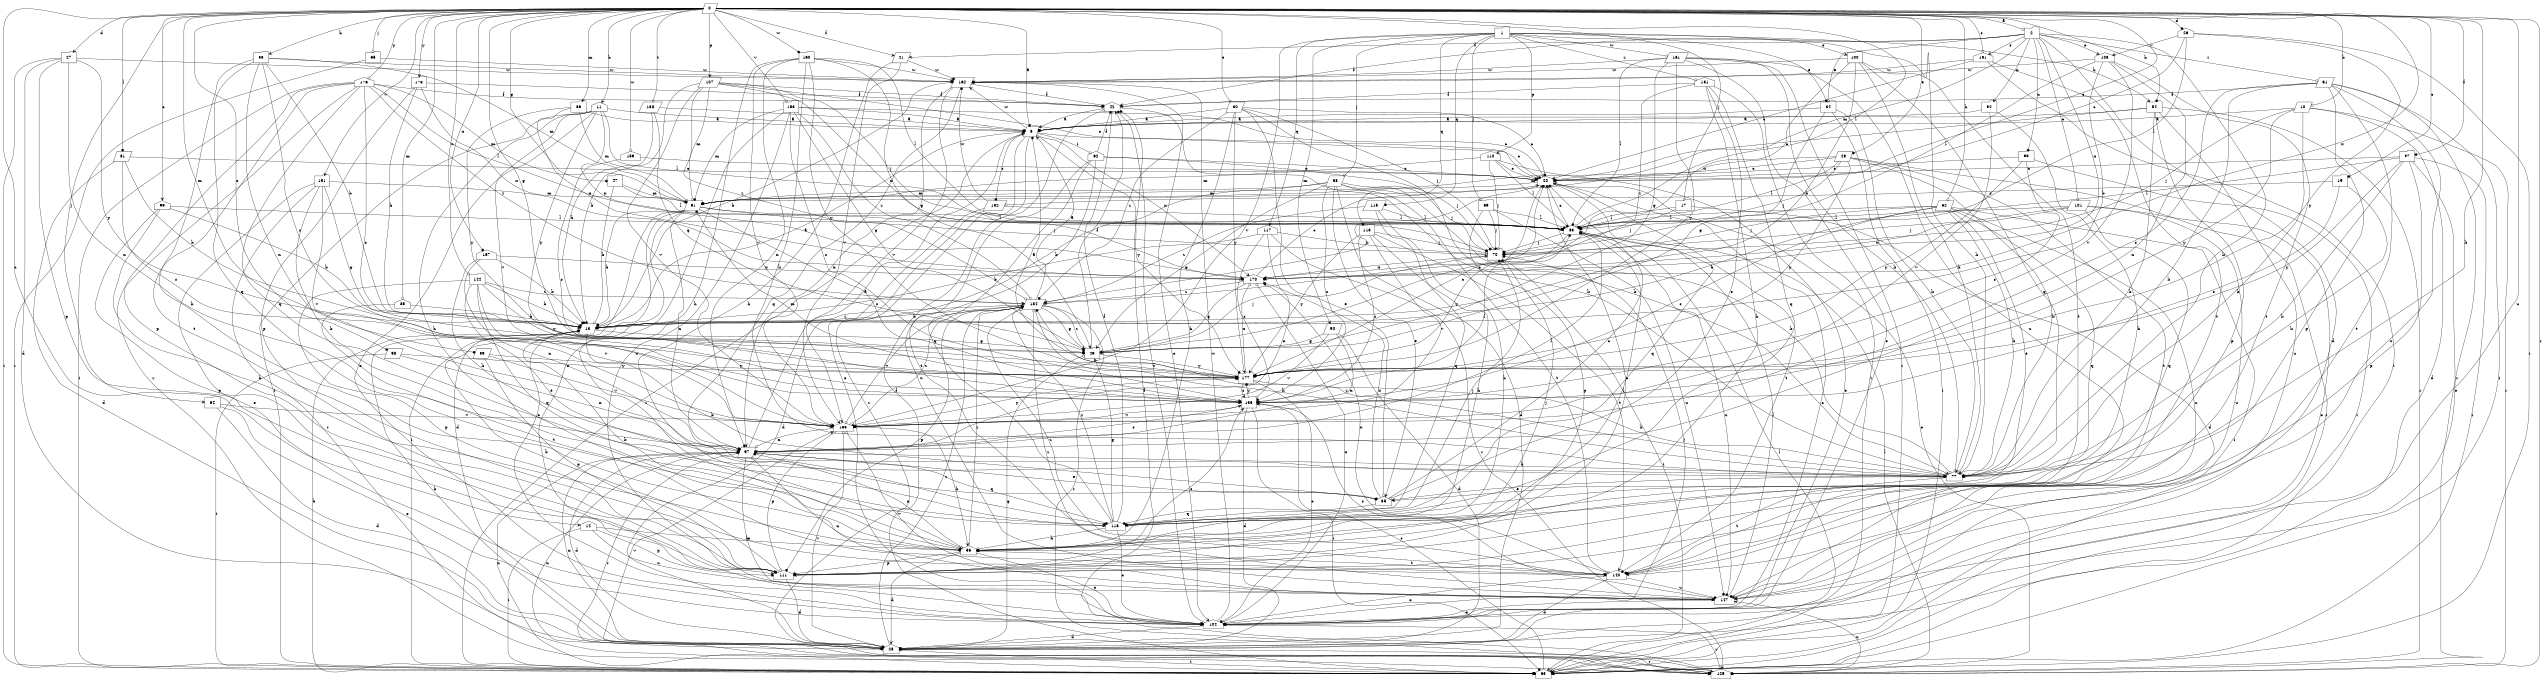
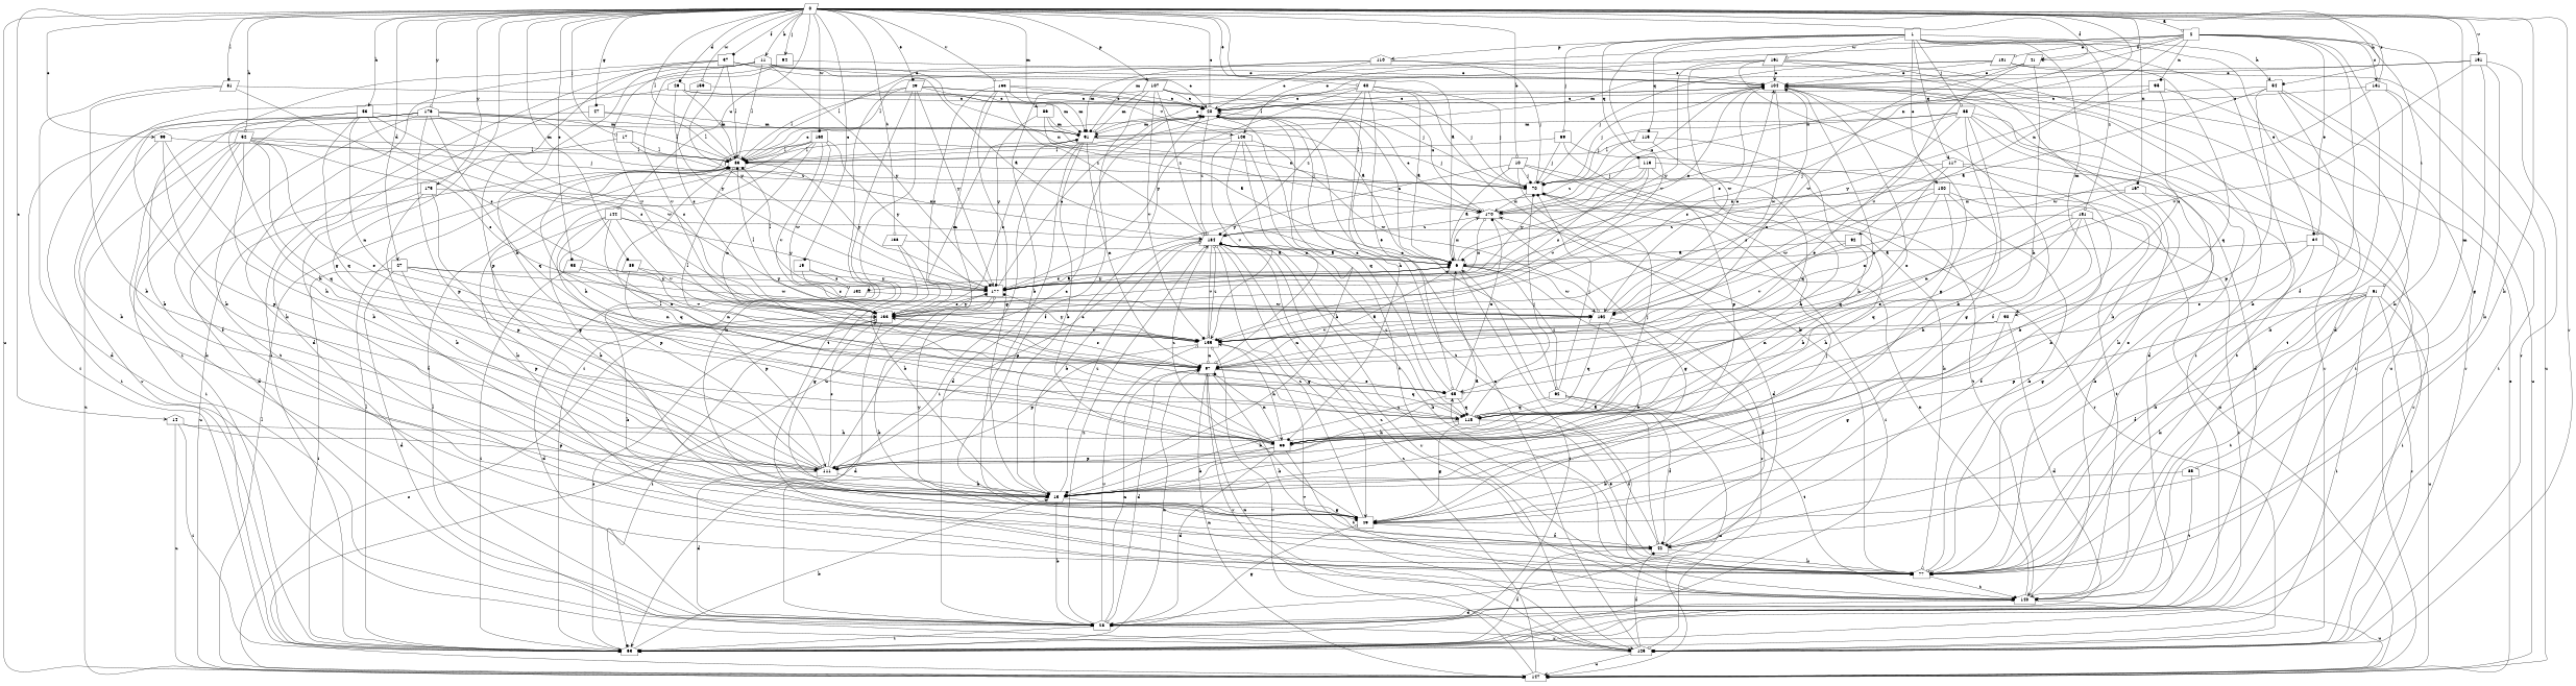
  strict digraph {
    node [shape=house]
    edge [arrowhead=vee]
    0 [shape=parallelogram]
    2 [shape=folder]
    6 [shape=parallelogram]
    10 [shape=parallelogram]
    11
    14
    19 [shape=folder]
    20
    26
    27 [shape=folder]
    29 [shape=parallelogram]
    30 [shape=parallelogram]
    37 [shape=folder]
    41 [shape=parallelogram]
    47 [shape=folder]
    49 [shape=folder]
    52 [shape=parallelogram]
    53 [shape=folder]
    54 [shape=folder]
    64 [shape=folder]
-   65 [shape=folder]
    n22 [label=17 shape=folder]
    77
    81 [shape=parallelogram]
    83
    85
    86 [shape=folder]
    89 [shape=parallelogram]
    98 [shape=parallelogram]
    99
    107 [shape=parallelogram]
    125
    131
    138 [shape=parallelogram]
    144 [shape=folder]
    147
    151 [shape=folder]
    153 [shape=folder]
    159
    160 [shape=folder]
    167
    170
    175 [shape=folder]
    176
    34 [shape=folder]
    28
    42
    61 [shape=parallelogram]
    91 [shape=parallelogram]
    92 [shape=folder]
    95 [shape=folder]
    101 [shape=parallelogram]
    103
    62
    63
    104
    132 [shape=parallelogram]
    162 [shape=parallelogram]
    177 [shape=folder]
    70 [shape=folder]
    155
-   56
+   56 [shape=folder]
    111
    133 [shape=folder]
    184 [shape=parallelogram]
    118
    140
    97 [shape=parallelogram]
    35
    13 [shape=parallelogram]
    1 [shape=folder]
    68 [shape=parallelogram]
    69 [shape=folder]
    90 [shape=parallelogram]
    100 [shape=folder]
    110
    113 [shape=folder]
    115 [shape=parallelogram]
    117
    161 [shape=parallelogram]
    181
    0 -> 2 [arrowhead=odot label=a]
    0 -> 6 [arrowhead=dot label=a]
    0 -> 10 [arrowhead=odot label=b]
    0 -> 11 [label=b]
    0 -> 14 [label=c]
    0 -> 19 [arrowhead=dot label=c]
    0 -> 20 [arrowhead=odot label=c]
    0 -> 26 [arrowhead=dot label=d]
    0 -> 27 [label=d]
    0 -> 29 [arrowhead=dot label=e]
    0 -> 30 [arrowhead=odot label=e]
    0 -> 37 [arrowhead=dot label=f]
    0 -> 41 [label=f]
    0 -> 47 [arrowhead=dot label=g]
    0 -> 49 [arrowhead=dot label=g]
    0 -> 52 [arrowhead=odot label=h]
    0 -> 53 [label=h]
    0 -> 54 [arrowhead=dot label=h]
    0 -> 64 [label=j]
-   0 -> 65 [arrowhead=odot label=j]
    0 -> n22 [arrowhead=odot label=j]
    0 -> 77 [arrowhead=odot label=k]
    0 -> 81 [arrowhead=dot label=l]
    0 -> 83 [arrowhead=odot label=l]
    0 -> 85 [arrowhead=odot label=m]
    0 -> 86 [label=m]
    0 -> 89 [arrowhead=dot label=m]
    0 -> 98 [arrowhead=dot label=o]
    0 -> 99 [label=o]
    0 -> 107 [label=p]
    0 -> 125 [arrowhead=dot label=r]
    0 -> 131 [arrowhead=odot label=s]
    0 -> 138 [arrowhead=odot label=t]
    0 -> 144 [arrowhead=odot label=u]
    0 -> 147 [label=u]
    0 -> 151 [label=v]
    0 -> 153 [arrowhead=odot label=v]
    0 -> 159 [arrowhead=odot label=w]
    0 -> 160 [arrowhead=dot label=w]
    0 -> 167 [arrowhead=dot label=x]
    0 -> 170 [label=x]
    0 -> 175 [label=y]
    0 -> 176 [arrowhead=odot label=y]
    2 -> 41 [label=f]
    2 -> 77 [label=k]
    2 -> 131 [label=s]
    2 -> 170 [arrowhead=dot label=x]
    2 -> 34 [arrowhead=odot label=e]
    2 -> 28 [arrowhead=dot label=d]
    2 -> 42 [label=f]
    2 -> 61 [arrowhead=odot label=i]
    2 -> 91 [arrowhead=dot label=m]
    2 -> 92 [label=n]
    2 -> 95 [arrowhead=dot label=n]
    2 -> 101 [arrowhead=odot label=o]
    2 -> 103 [label=o]
    6 -> 20 [arrowhead=dot label=c]
    6 -> 125 [arrowhead=odot label=r]
    6 -> 170 [label=x]
    6 -> 62 [arrowhead=odot label=i]
    6 -> 63 [arrowhead=dot label=i]
    6 -> 104 [arrowhead=odot label=o]
    6 -> 132 [arrowhead=dot label=s]
    6 -> 162 [label=w]
    6 -> 177 [arrowhead=dot label=y]
    10 -> 6 [arrowhead=odot label=a]
    10 -> 77 [arrowhead=odot label=k]
    10 -> 125 [arrowhead=odot label=r]
    10 -> 28 [arrowhead=odot label=d]
    10 -> 177 [arrowhead=odot label=y]
    10 -> 70 [arrowhead=dot label=j]
    11 -> 6 [label=a]
    11 -> 83 [arrowhead=odot label=l]
    11 -> 170 [label=x]
    11 -> 63 [arrowhead=dot label=i]
    11 -> 104 [label=o]
    11 -> 177 [arrowhead=dot label=y]
    11 -> 155 [arrowhead=dot label=v]
    11 -> 56 [arrowhead=dot label=h]
    14 -> 147 [arrowhead=dot label=u]
    14 -> 63 [label=i]
    14 -> 56 [arrowhead=odot label=h]
    14 -> 111 [arrowhead=dot label=p]
    19 -> 77 [label=k]
    19 -> 132 [arrowhead=odot label=s]
    19 -> 133 [arrowhead=odot label=s]
    20 -> 91 [arrowhead=dot label=m]
    20 -> 184 [arrowhead=odot label=z]
    20 -> 118 [arrowhead=dot label=q]
    20 -> 140 [arrowhead=dot label=t]
    26 -> 20 [label=c]
    26 -> 83 [arrowhead=dot label=l]
    26 -> 103 [label=v]
    26 -> 63 [label=i]
    26 -> 177 [arrowhead=dot label=y]
    27 -> 28 [arrowhead=dot label=d]
    27 -> 63 [arrowhead=dot label=i]
    27 -> 162 [arrowhead=dot label=w]
    27 -> 177 [arrowhead=odot label=y]
    27 -> 111 [label=p]
    27 -> 97 [arrowhead=dot label=n]
    29 -> 20 [arrowhead=odot label=c]
    29 -> 77 [arrowhead=odot label=k]
    29 -> 83 [label=l]
    29 -> 91 [arrowhead=dot label=m]
    29 -> 63 [label=i]
    29 -> 177 [label=y]
    29 -> 70 [arrowhead=odot label=j]
    29 -> 140 [arrowhead=dot label=t]
    30 -> 6 [arrowhead=dot label=a]
    30 -> 20 [arrowhead=dot label=c]
    30 -> 77 [label=k]
    30 -> 177 [label=y]
    30 -> 70 [arrowhead=odot label=j]
    30 -> 56 [arrowhead=dot label=h]
    30 -> 184 [arrowhead=dot label=z]
    30 -> 35 [arrowhead=odot label=e]
    37 -> 20 [label=c]
    37 -> 77 [arrowhead=dot label=k]
    37 -> 83 [label=l]
    37 -> 63 [arrowhead=odot label=i]
    37 -> 104 [arrowhead=dot label=o]
    37 -> 177 [label=y]
    37 -> 111 [arrowhead=odot label=p]
    41 -> 162 [arrowhead=dot label=w]
    41 -> 155 [label=v]
    41 -> 56 [arrowhead=odot label=h]
    47 -> 83 [label=l]
    47 -> 91 [arrowhead=odot label=m]
    47 -> 13 [arrowhead=odot label=b]
    49 -> 20 [arrowhead=dot label=c]
    49 -> 42 [label=f]
    49 -> 177 [arrowhead=odot label=y]
    49 -> 70 [label=j]
    49 -> 184 [arrowhead=odot label=z]
    52 -> 77 [arrowhead=dot label=k]
    52 -> 83 [label=l]
    52 -> 147 [label=u]
    52 -> 63 [label=i]
    52 -> 70 [arrowhead=odot label=j]
    52 -> 133 [label=s]
    52 -> 118 [label=q]
    52 -> 35 [label=e]
    52 -> 13 [arrowhead=odot label=b]
    53 -> 91 [arrowhead=dot label=m]
    53 -> 162 [label=w]
    53 -> 56 [arrowhead=odot label=h]
    53 -> 133 [arrowhead=odot label=s]
    53 -> 118 [arrowhead=odot label=q]
    53 -> 97 [label=n]
    53 -> 13 [label=b]
    54 -> 6 [arrowhead=dot label=a]
    54 -> 20 [arrowhead=odot label=c]
    54 -> 77 [arrowhead=dot label=k]
    54 -> 125 [arrowhead=odot label=r]
    54 -> 147 [label=u]
    54 -> 111 [arrowhead=odot label=p]
    64 -> 28 [arrowhead=odot label=d]
    64 -> 104 [label=o]
    64 -> 155 [label=v]
-   65 -> 63 [arrowhead=odot label=i]
-   65 -> 162 [label=w]
    n22 -> 83 [arrowhead=dot label=l]
    n22 -> 28 [arrowhead=odot label=d]
    n22 -> 70 [label=j]
    77 -> 184 [arrowhead=dot label=z]
    77 -> 140 [arrowhead=dot label=t]
    77 -> 35 [label=e]
    81 -> 20 [label=c]
    81 -> 28 [arrowhead=dot label=d]
    81 -> 133 [label=s]
    81 -> 13 [arrowhead=odot label=b]
    83 -> 20 [label=c]
    83 -> 147 [arrowhead=dot label=u]
    83 -> 177 [arrowhead=dot label=y]
    83 -> 70 [arrowhead=dot label=j]
    85 -> 140 [label=t]
    85 -> 13 [arrowhead=dot label=b]
    86 -> 6 [arrowhead=dot label=a]
    86 -> 170 [arrowhead=dot label=x]
    86 -> 91 [arrowhead=odot label=m]
    86 -> 177 [arrowhead=dot label=y]
    89 -> 177 [label=y]
    89 -> 155 [label=v]
    89 -> 111 [label=p]
    98 -> 63 [arrowhead=odot label=i]
    98 -> 177 [label=y]
    98 -> 97 [arrowhead=odot label=n]
    99 -> 83 [arrowhead=odot label=l]
    99 -> 56 [arrowhead=odot label=h]
    99 -> 111 [arrowhead=odot label=p]
    99 -> 13 [label=b]
    107 -> 20 [label=c]
    107 -> 170 [arrowhead=odot label=x]
    107 -> 42 [arrowhead=odot label=f]
    107 -> 91 [arrowhead=odot label=m]
    107 -> 70 [arrowhead=dot label=j]
    107 -> 155 [arrowhead=dot label=v]
    107 -> 184 [arrowhead=odot label=z]
    107 -> 13 [arrowhead=dot label=b]
    125 -> 20 [label=c]
    125 -> 83 [arrowhead=dot label=l]
    125 -> 147 [label=u]
    125 -> 42 [arrowhead=dot label=f]
    125 -> 155 [label=v]
    125 -> 97 [arrowhead=odot label=n]
    131 -> 20 [label=c]
    131 -> 63 [label=i]
    131 -> 162 [arrowhead=dot label=w]
    131 -> 140 [arrowhead=dot label=t]
    138 -> 6 [arrowhead=dot label=a]
    138 -> 49 [arrowhead=dot label=g]
    138 -> 13 [arrowhead=dot label=b]
    144 -> 177 [label=y]
    144 -> 155 [arrowhead=dot label=v]
    144 -> 111 [arrowhead=odot label=p]
    144 -> 184 [label=z]
    144 -> 118 [label=q]
    144 -> 35 [arrowhead=dot label=e]
    144 -> 13 [arrowhead=dot label=b]
    147 -> 83 [arrowhead=odot label=l]
    147 -> 104 [label=o]
    147 -> 155 [arrowhead=odot label=v]
    147 -> 133 [label=s]
    147 -> 184 [arrowhead=odot label=z]
    147 -> 97 [arrowhead=odot label=n]
    151 -> 49 [arrowhead=dot label=g]
    151 -> 77 [label=k]
    151 -> 125 [label=r]
    151 -> 91 [label=m]
    151 -> 104 [arrowhead=odot label=o]
    151 -> 155 [arrowhead=odot label=v]
    153 -> 6 [arrowhead=dot label=a]
    153 -> 20 [arrowhead=odot label=c]
    153 -> 49 [arrowhead=dot label=g]
    153 -> 147 [label=u]
    153 -> 91 [arrowhead=dot label=m]
-   153 -> 104 [label=o]
+   41 -> 104 [label=o]
    153 -> 133 [label=s]
    153 -> 184 [arrowhead=odot label=z]
    159 -> 20 [label=c]
    159 -> 133 [label=s]
    160 -> 49 [label=g]
    160 -> 77 [arrowhead=odot label=k]
    160 -> 83 [arrowhead=dot label=l]
    160 -> 162 [label=w]
    160 -> 177 [arrowhead=odot label=y]
    160 -> 155 [label=v]
    160 -> 56 [label=h]
    160 -> 97 [arrowhead=dot label=n]
    167 -> 77 [arrowhead=odot label=k]
    167 -> 170 [arrowhead=odot label=x]
    167 -> 97 [arrowhead=dot label=n]
    167 -> 13 [arrowhead=dot label=b]
    170 -> 20 [label=c]
    170 -> 49 [label=g]
    170 -> 184 [label=z]
    175 -> 170 [label=x]
    175 -> 42 [arrowhead=dot label=f]
    175 -> 111 [arrowhead=odot label=p]
    175 -> 13 [label=b]
    176 -> 83 [arrowhead=odot label=l]
    176 -> 125 [arrowhead=dot label=r]
    176 -> 42 [label=f]
    176 -> 91 [arrowhead=odot label=m]
    176 -> 63 [arrowhead=odot label=i]
    176 -> 111 [label=p]
    176 -> 133 [label=s]
    176 -> 184 [label=z]
    176 -> 118 [arrowhead=odot label=q]
    176 -> 140 [label=t]
    34 -> 6 [arrowhead=dot label=a]
    34 -> 49 [arrowhead=odot label=g]
    34 -> 77 [label=k]
    34 -> 63 [label=i]
    28 -> 49 [arrowhead=odot label=g]
    28 -> 125 [label=r]
    28 -> 63 [arrowhead=dot label=i]
    28 -> 155 [arrowhead=odot label=v]
    28 -> 184 [arrowhead=odot label=z]
    28 -> 97 [arrowhead=dot label=n]
    28 -> 13 [arrowhead=odot label=b]
    42 -> 6 [label=a]
    42 -> 77 [arrowhead=odot label=k]
    61 -> 77 [arrowhead=dot label=k]
    61 -> 125 [arrowhead=odot label=r]
    61 -> 147 [arrowhead=odot label=u]
    61 -> 42 [arrowhead=odot label=f]
    61 -> 63 [arrowhead=odot label=i]
    61 -> 111 [label=p]
    61 -> 133 [label=s]
    61 -> 140 [label=t]
    91 -> 83 [label=l]
    91 -> 28 [label=d]
    91 -> 63 [label=i]
    91 -> 104 [arrowhead=dot label=o]
    91 -> 70 [arrowhead=odot label=j]
    91 -> 133 [arrowhead=dot label=s]
    91 -> 97 [arrowhead=dot label=n]
    91 -> 13 [arrowhead=dot label=b]
    92 -> 6 [label=a]
    92 -> 155 [label=v]
    92 -> 56 [arrowhead=odot label=h]
    95 -> 20 [arrowhead=dot label=c]
    95 -> 63 [arrowhead=odot label=i]
    95 -> 177 [label=y]
-   95 -> 133 [label=s]
+   95 -> 90 [label=s]
    101 -> 83 [arrowhead=dot label=l]
    101 -> 147 [arrowhead=odot label=u]
-   101 -> 170 [arrowhead=dot label=x]
    101 -> 104 [label=o]
    101 -> 70 [arrowhead=odot label=j]
    101 -> 118 [arrowhead=odot label=q]
    103 -> 83 [arrowhead=dot label=l]
    103 -> 162 [arrowhead=odot label=w]
    103 -> 155 [label=v]
    103 -> 140 [arrowhead=odot label=t]
    103 -> 97 [arrowhead=odot label=n]
    103 -> 13 [arrowhead=dot label=b]
    62 -> 20 [label=c]
    62 -> 147 [arrowhead=odot label=u]
    62 -> 42 [arrowhead=dot label=f]
    62 -> 70 [arrowhead=dot label=j]
    62 -> 118 [arrowhead=odot label=q]
    62 -> 140 [arrowhead=dot label=t]
    63 -> 83 [label=l]
    63 -> 42 [arrowhead=odot label=f]
    63 -> 133 [arrowhead=odot label=s]
    63 -> 97 [label=n]
    63 -> 13 [label=b]
    104 -> 20 [arrowhead=odot label=c]
    104 -> 125 [arrowhead=odot label=r]
    104 -> 170 [arrowhead=odot label=x]
    104 -> 28 [arrowhead=dot label=d]
    104 -> 42 [arrowhead=dot label=f]
    104 -> 162 [arrowhead=odot label=w]
    104 -> 70 [arrowhead=dot label=j]
    132 -> 83 [arrowhead=dot label=l]
    132 -> 28 [arrowhead=dot label=d]
    132 -> 162 [arrowhead=dot label=w]
    162 -> 42 [arrowhead=odot label=f]
    162 -> 104 [label=o]
    162 -> 155 [label=v]
    162 -> 118 [arrowhead=dot label=q]
    162 -> 97 [label=n]
    162 -> 13 [arrowhead=odot label=b]
    177 -> 6 [arrowhead=dot label=a]
    177 -> 20 [label=c]
    177 -> 77 [arrowhead=odot label=k]
    177 -> 170 [arrowhead=odot label=x]
    177 -> 104 [arrowhead=dot label=o]
    177 -> 133 [label=s]
    70 -> 170 [label=x]
    70 -> 63 [label=i]
    155 -> 177 [arrowhead=dot label=y]
    155 -> 56 [label=h]
    155 -> 111 [arrowhead=odot label=p]
    155 -> 184 [arrowhead=odot label=z]
    155 -> 97 [arrowhead=odot label=n]
    56 -> 83 [arrowhead=dot label=l]
    56 -> 28 [label=d]
    56 -> 104 [arrowhead=odot label=o]
    56 -> 70 [arrowhead=dot label=j]
    56 -> 111 [arrowhead=dot label=p]
    56 -> 184 [label=z]
    56 -> 140 [arrowhead=dot label=t]
    56 -> 97 [arrowhead=dot label=n]
    56 -> 13 [arrowhead=dot label=b]
    111 -> 20 [label=c]
    111 -> 28 [label=d]
    111 -> 133 [label=s]
    111 -> 13 [arrowhead=odot label=b]
    133 -> 83 [arrowhead=dot label=l]
    133 -> 28 [arrowhead=odot label=d]
    133 -> 91 [arrowhead=dot label=m]
    133 -> 63 [arrowhead=dot label=i]
    133 -> 177 [arrowhead=dot label=y]
    133 -> 155 [arrowhead=odot label=v]
    184 -> 6 [label=a]
    184 -> 49 [label=g]
    184 -> 77 [label=k]
    184 -> 125 [label=r]
    184 -> 155 [arrowhead=odot label=v]
    184 -> 111 [arrowhead=dot label=p]
    184 -> 13 [arrowhead=odot label=b]
    118 -> 49 [label=g]
    118 -> 42 [arrowhead=odot label=f]
    118 -> 104 [arrowhead=odot label=o]
    118 -> 70 [arrowhead=dot label=j]
    118 -> 56 [arrowhead=odot label=h]
    118 -> 184 [arrowhead=dot label=z]
    140 -> 147 [arrowhead=dot label=u]
    140 -> 170 [label=x]
    140 -> 28 [arrowhead=dot label=d]
    140 -> 104 [arrowhead=odot label=o]
    140 -> 184 [arrowhead=odot label=z]
    97 -> 6 [label=a]
    97 -> 77 [arrowhead=odot label=k]
    97 -> 83 [arrowhead=odot label=l]
    97 -> 125 [label=r]
    97 -> 28 [arrowhead=odot label=d]
    97 -> 104 [arrowhead=dot label=o]
    97 -> 133 [label=s]
    97 -> 118 [arrowhead=dot label=q]
    97 -> 35 [arrowhead=dot label=e]
    35 -> 20 [arrowhead=dot label=c]
    35 -> 170 [arrowhead=dot label=x]
    35 -> 118 [arrowhead=dot label=q]
    35 -> 13 [arrowhead=odot label=b]
    13 -> 6 [label=a]
    13 -> 49 [arrowhead=dot label=g]
    13 -> 184 [arrowhead=odot label=z]
    1 -> 54 [label=h]
    1 -> 77 [label=k]
    1 -> 34 [arrowhead=dot label=e]
    1 -> 155 [label=v]
    1 -> 68 [arrowhead=odot label=j]
    1 -> 69 [arrowhead=odot label=j]
    1 -> 90 [label=m]
    1 -> 100 [label=o]
    1 -> 110 [label=p]
    1 -> 113 [arrowhead=dot label=q]
    1 -> 115 [arrowhead=dot label=q]
    1 -> 117 [label=q]
    1 -> 161 [arrowhead=odot label=w]
    1 -> 181 [arrowhead=odot label=z]
    68 -> 49 [label=g]
    68 -> 77 [arrowhead=odot label=k]
    68 -> 28 [label=d]
    68 -> 91 [label=m]
    68 -> 70 [arrowhead=dot label=j]
    68 -> 133 [arrowhead=dot label=s]
    68 -> 140 [arrowhead=odot label=t]
    68 -> 35 [label=e]
    68 -> 13 [label=b]
    69 -> 83 [arrowhead=dot label=l]
    69 -> 147 [arrowhead=dot label=u]
    69 -> 70 [arrowhead=dot label=j]
    69 -> 111 [label=p]
    90 -> 49 [label=g]
    90 -> 28 [arrowhead=odot label=d]
    90 -> 155 [arrowhead=dot label=v]
    90 -> 97 [arrowhead=dot label=n]
    100 -> 77 [arrowhead=odot label=k]
    100 -> 170 [label=x]
    100 -> 162 [arrowhead=dot label=w]
    100 -> 118 [arrowhead=odot label=q]
    100 -> 140 [label=t]
    100 -> 13 [arrowhead=dot label=b]
    110 -> 20 [label=c]
    110 -> 83 [arrowhead=dot label=l]
    110 -> 91 [arrowhead=dot label=m]
    110 -> 104 [arrowhead=odot label=o]
    110 -> 70 [arrowhead=odot label=j]
    113 -> 177 [label=y]
    113 -> 70 [arrowhead=odot label=j]
    113 -> 155 [arrowhead=dot label=v]
    113 -> 56 [arrowhead=dot label=h]
    113 -> 133 [arrowhead=dot label=s]
    113 -> 140 [label=t]
    115 -> 83 [arrowhead=odot label=l]
    115 -> 56 [label=h]
    115 -> 184 [label=z]
    115 -> 118 [arrowhead=odot label=q]
    117 -> 125 [label=r]
    117 -> 70 [arrowhead=odot label=j]
    117 -> 133 [arrowhead=odot label=s]
    117 -> 97 [label=n]
    117 -> 13 [label=b]
    161 -> 49 [arrowhead=odot label=g]
    161 -> 77 [arrowhead=odot label=k]
    161 -> 83 [arrowhead=dot label=l]
    161 -> 147 [arrowhead=dot label=u]
    161 -> 63 [label=i]
    161 -> 104 [label=o]
    161 -> 162 [label=w]
    161 -> 177 [arrowhead=dot label=y]
    181 -> 42 [label=f]
    181 -> 63 [label=i]
    181 -> 56 [arrowhead=odot label=h]
    181 -> 184 [arrowhead=odot label=z]
    181 -> 118 [arrowhead=odot label=q]
    181 -> 35 [arrowhead=odot label=e]
  }
